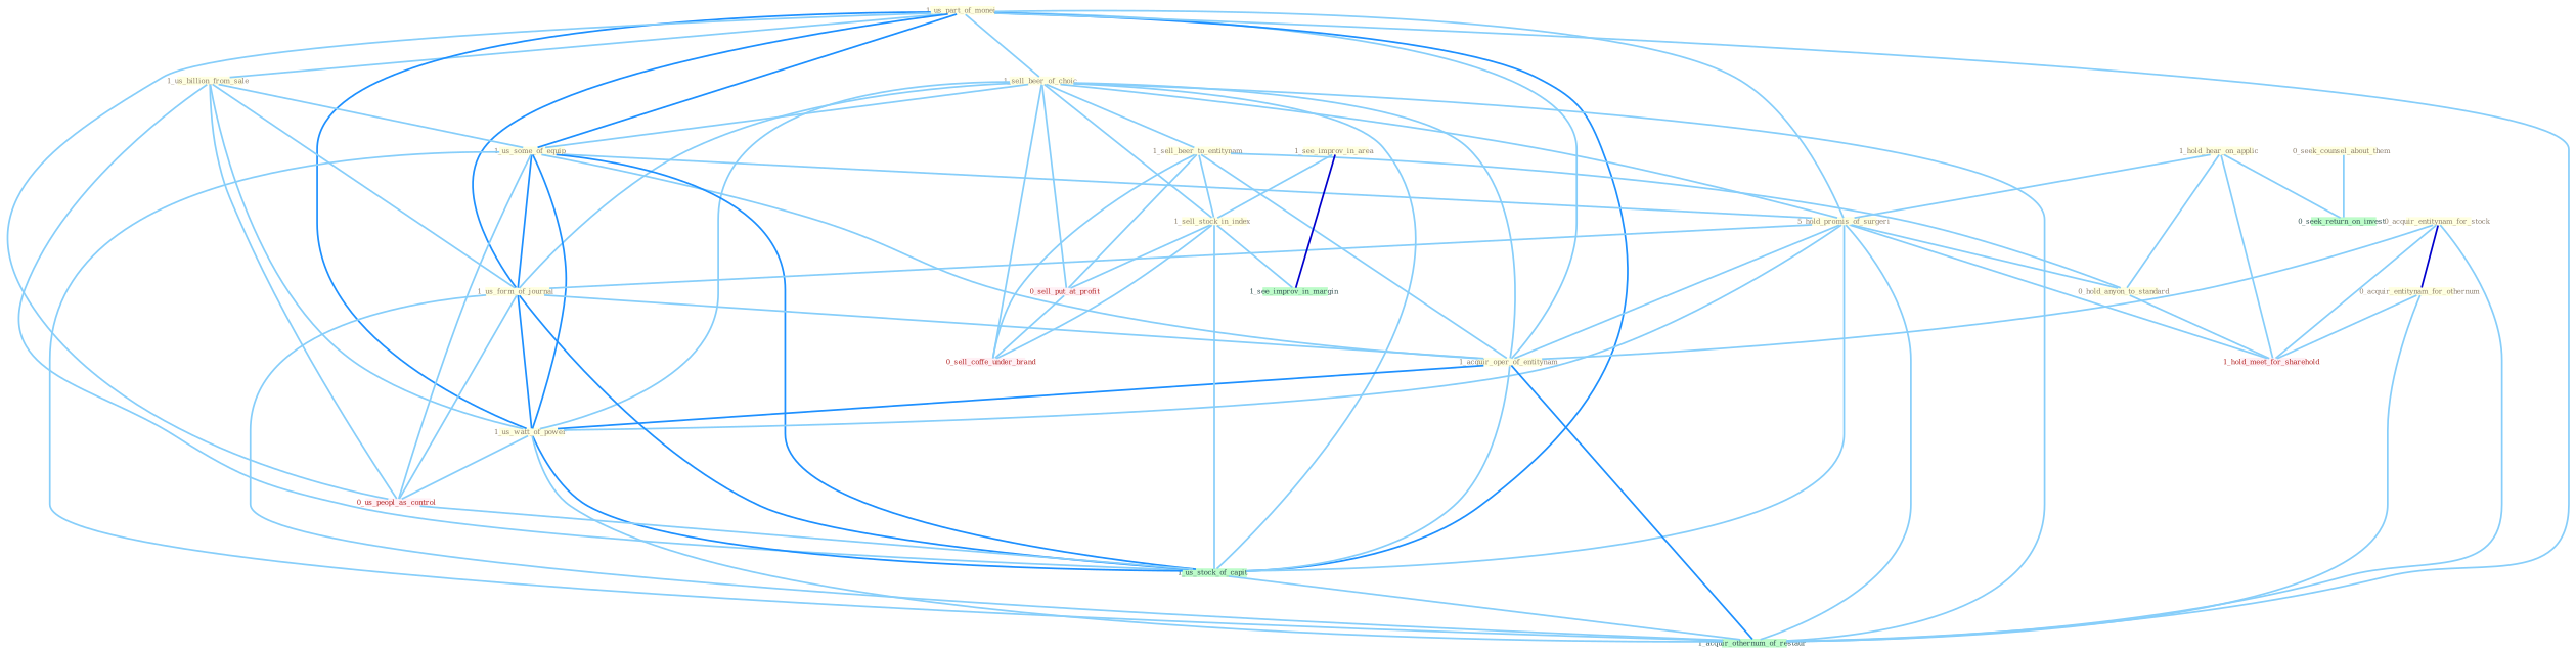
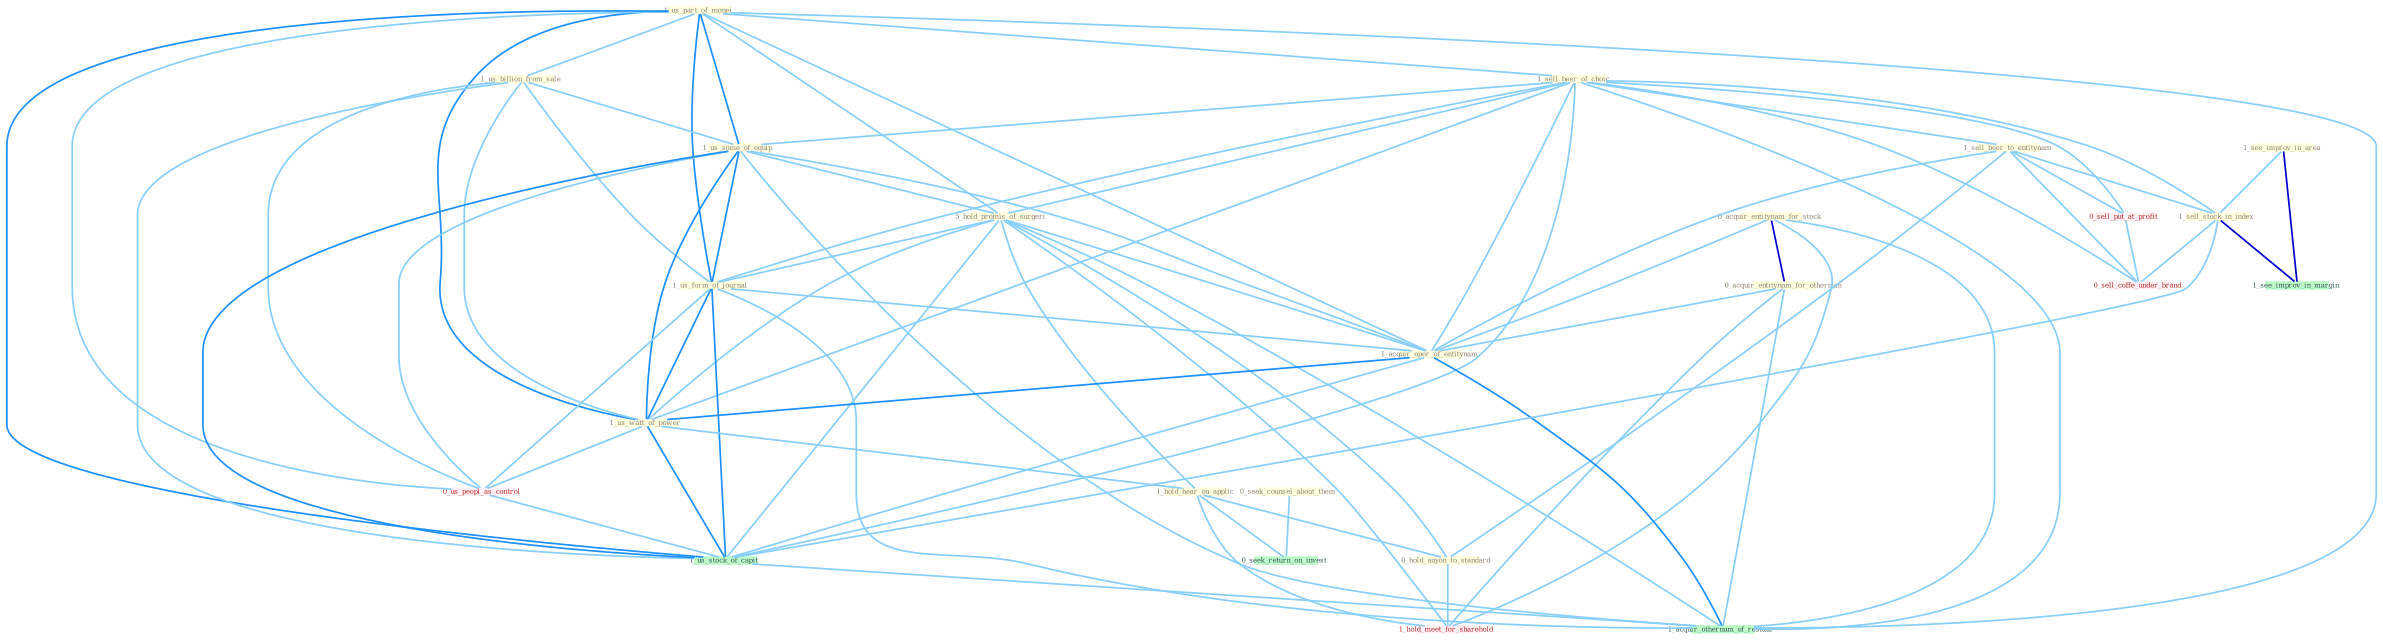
  graph {
    node [color="#ffffe0" fixedsize=true fontcolor="#8b7d6b" fontsize=4 shape=polygon style=filled]
    edge [color="#87cefa" w=1]
    "1_us_part_of_monei " [height=.06 width=.5]
    "0_acquir_entitynam_for_stock " [height=.06 width=.5]
    "1_us_billion_from_sale " [height=.06 width=.5]
    "0_seek_counsel_about_them " [height=.06 width=.5]
    "1_sell_beer_of_choic " [height=.06 width=.5]
    n6 [height=.06 label="1_sell_beer_to_entitynam" width=.5]
    "0_acquir_entitynam_for_othernum " [height=.06 width=.5]
    "1_us_some_of_equip " [height=.06 width=.5]
    "1_hold_hear_on_applic " [height=.06 width=.5]
    n10 [height=.06 label="5_hold_promis_of_surgeri" width=.5]
    "1_see_improv_in_area " [height=.06 width=.5]
    "1_us_form_of_journal " [height=.06 width=.5]
    "1_acquir_oper_of_entitynam " [height=.06 width=.5]
    "0_hold_anyon_to_standard " [height=.06 width=.5]
    "1_sell_stock_in_index " [height=.06 width=.5]
    "1_us_watt_of_power " [height=.06 width=.5]
    "0_us_peopl_as_control " [color="#fff0f5" fontcolor="#b22222" height=.06 width=.5]
    "0_sell_put_at_profit " [color="#fff0f5" fontcolor="#b22222" height=.06 width=.5]
    "0_sell_coffe_under_brand " [color="#fff0f5" fontcolor="#b22222" height=.06 width=.5]
    "1_hold_meet_for_sharehold " [color="#fff0f5" fontcolor="#b22222" height=.06 width=.5]
    "1_us_stock_of_capit " [color="#BDFCC9" fontcolor="#2f4f4f" height=.06 width=.5]
    "1_acquir_othernum_of_restaur " [color="#BDFCC9" fontcolor="#2f4f4f" height=.06 width=.5]
    "0_seek_return_on_invest " [color="#BDFCC9" fontcolor="#2f4f4f" height=.06 width=.5]
    "1_see_improv_in_margin " [color="#BDFCC9" fontcolor="#2f4f4f" height=.06 width=.5]
    subgraph sub_1 {
      "1_us_part_of_monei "
      "0_acquir_entitynam_for_stock "
      "1_us_billion_from_sale "
      "0_seek_counsel_about_them "
      "1_sell_beer_of_choic "
      n6
      "0_acquir_entitynam_for_othernum "
      "1_us_some_of_equip "
      "1_hold_hear_on_applic "
      n10
      "1_see_improv_in_area "
      "1_us_form_of_journal "
      "1_acquir_oper_of_entitynam "
      "0_hold_anyon_to_standard "
      "1_sell_stock_in_index "
      "1_us_watt_of_power "
    }
    subgraph sub_2 {
      "0_us_peopl_as_control "
      "0_sell_put_at_profit "
      "0_sell_coffe_under_brand "
      "1_hold_meet_for_sharehold "
    }
    "1_us_part_of_monei " -- "1_us_billion_from_sale "
    "1_us_part_of_monei " -- "1_sell_beer_of_choic "
    "1_us_part_of_monei " -- "1_us_some_of_equip " [color="#1e90ff" w=2]
    "1_us_part_of_monei " -- n10
    "1_us_part_of_monei " -- "1_us_form_of_journal " [color="#1e90ff" w=2]
    "1_us_part_of_monei " -- "1_acquir_oper_of_entitynam "
    "1_us_part_of_monei " -- "1_us_watt_of_power " [color="#1e90ff" w=2]
    "1_us_part_of_monei " -- "0_us_peopl_as_control "
    "1_us_part_of_monei " -- "1_us_stock_of_capit " [color="#1e90ff" w=2]
    "1_us_part_of_monei " -- "1_acquir_othernum_of_restaur "
    "0_acquir_entitynam_for_stock " -- "0_acquir_entitynam_for_othernum " [color="#0000cd" w=3]
    "0_acquir_entitynam_for_stock " -- "1_acquir_oper_of_entitynam "
    "0_acquir_entitynam_for_stock " -- "1_hold_meet_for_sharehold "
    "0_acquir_entitynam_for_stock " -- "1_acquir_othernum_of_restaur "
    "1_us_billion_from_sale " -- "1_us_some_of_equip "
    "1_us_billion_from_sale " -- "1_us_form_of_journal "
    "1_us_billion_from_sale " -- "1_us_watt_of_power "
    "1_us_billion_from_sale " -- "0_us_peopl_as_control "
    "1_us_billion_from_sale " -- "1_us_stock_of_capit "
    "0_seek_counsel_about_them " -- "0_seek_return_on_invest "
    "1_sell_beer_of_choic " -- n6
    "1_sell_beer_of_choic " -- "1_us_some_of_equip "
    "1_sell_beer_of_choic " -- n10
    "1_sell_beer_of_choic " -- "1_us_form_of_journal "
    "1_sell_beer_of_choic " -- "1_acquir_oper_of_entitynam "
    "1_sell_beer_of_choic " -- "1_sell_stock_in_index "
    "1_sell_beer_of_choic " -- "1_us_watt_of_power "
    "1_sell_beer_of_choic " -- "0_sell_put_at_profit "
    "1_sell_beer_of_choic " -- "0_sell_coffe_under_brand "
    "1_sell_beer_of_choic " -- "1_us_stock_of_capit "
    "1_sell_beer_of_choic " -- "1_acquir_othernum_of_restaur "
    n6 -- "1_acquir_oper_of_entitynam "
    n6 -- "0_hold_anyon_to_standard "
    n6 -- "1_sell_stock_in_index "
    n6 -- "0_sell_put_at_profit "
    n6 -- "0_sell_coffe_under_brand "
+   "0_acquir_entitynam_for_othernum " -- "1_acquir_oper_of_entitynam "
    "0_acquir_entitynam_for_othernum " -- "1_hold_meet_for_sharehold "
    "0_acquir_entitynam_for_othernum " -- "1_acquir_othernum_of_restaur "
    "1_us_some_of_equip " -- n10
    "1_us_some_of_equip " -- "1_us_form_of_journal " [color="#1e90ff" w=2]
    "1_us_some_of_equip " -- "1_acquir_oper_of_entitynam "
    "1_us_some_of_equip " -- "1_us_watt_of_power " [color="#1e90ff" w=2]
    "1_us_some_of_equip " -- "0_us_peopl_as_control "
    "1_us_some_of_equip " -- "1_us_stock_of_capit " [color="#1e90ff" w=2]
    "1_us_some_of_equip " -- "1_acquir_othernum_of_restaur "
    "1_hold_hear_on_applic " -- n10
    "1_hold_hear_on_applic " -- "0_hold_anyon_to_standard "
    "1_hold_hear_on_applic " -- "1_hold_meet_for_sharehold "
    "1_hold_hear_on_applic " -- "0_seek_return_on_invest "
    n10 -- "1_us_form_of_journal "
    n10 -- "1_acquir_oper_of_entitynam "
    n10 -- "0_hold_anyon_to_standard "
    n10 -- "1_us_watt_of_power "
    n10 -- "1_hold_meet_for_sharehold "
    n10 -- "1_us_stock_of_capit "
    n10 -- "1_acquir_othernum_of_restaur "
    "1_see_improv_in_area " -- "1_sell_stock_in_index "
    "1_see_improv_in_area " -- "1_see_improv_in_margin " [color="#0000cd" w=3]
    "1_us_form_of_journal " -- "1_acquir_oper_of_entitynam "
    "1_us_form_of_journal " -- "1_us_watt_of_power " [color="#1e90ff" w=2]
    "1_us_form_of_journal " -- "0_us_peopl_as_control "
    "1_us_form_of_journal " -- "1_us_stock_of_capit " [color="#1e90ff" w=2]
    "1_us_form_of_journal " -- "1_acquir_othernum_of_restaur "
    "1_acquir_oper_of_entitynam " -- "1_us_watt_of_power " [color="#1e90ff"]
    "1_acquir_oper_of_entitynam " -- "1_us_stock_of_capit "
    "1_acquir_oper_of_entitynam " -- "1_acquir_othernum_of_restaur " [color="#1e90ff" w=2]
    "0_hold_anyon_to_standard " -- "1_hold_meet_for_sharehold "
-   "1_sell_stock_in_index " -- "0_sell_put_at_profit "
    "1_sell_stock_in_index " -- "0_sell_coffe_under_brand "
    "1_sell_stock_in_index " -- "1_us_stock_of_capit "
-   "1_sell_stock_in_index " -- "1_see_improv_in_margin "
+   "1_sell_stock_in_index " -- "1_see_improv_in_margin " [color="#0000cd"]
    "1_us_watt_of_power " -- "0_us_peopl_as_control "
    "1_us_watt_of_power " -- "1_us_stock_of_capit " [color="#1e90ff" w=2]
-   "1_us_watt_of_power " -- "1_acquir_othernum_of_restaur "
+   "1_us_watt_of_power " -- "1_hold_hear_on_applic "
    "0_us_peopl_as_control " -- "1_us_stock_of_capit "
    "0_sell_put_at_profit " -- "0_sell_coffe_under_brand "
    "1_us_stock_of_capit " -- "1_acquir_othernum_of_restaur "
  }
